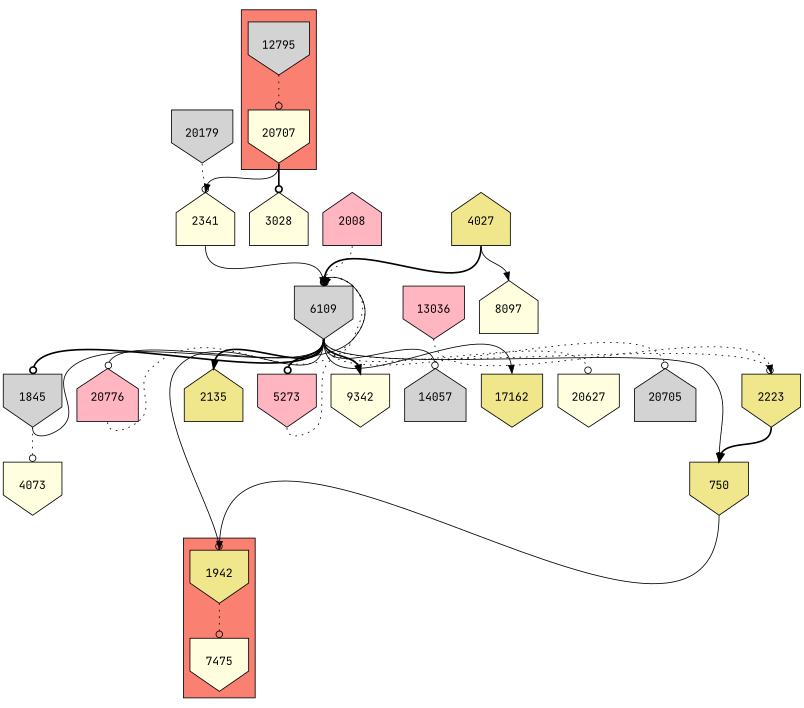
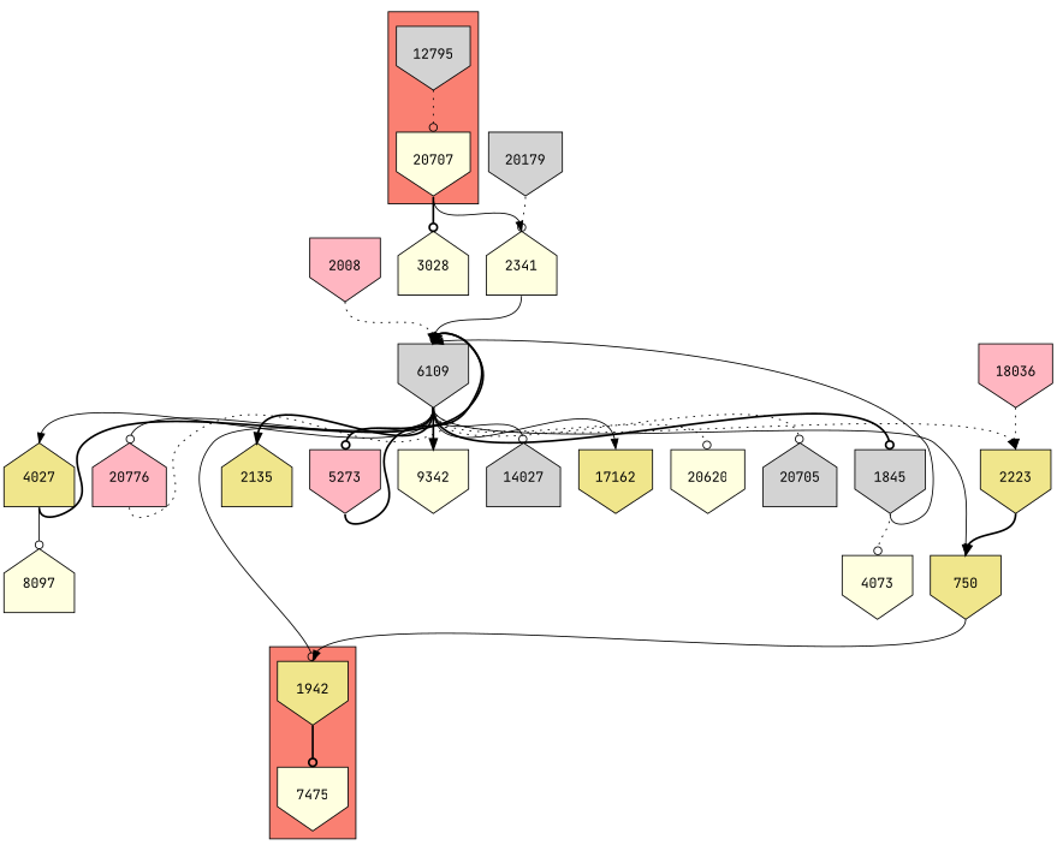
  digraph {
    fontname="JetBrains Mono"
    node [fillcolor=lightyellow fontname="JetBrains Mono" shape=invhouse style=filled]
    edge [arrowhead=odot fontname="JetBrains Mono" headport=n style=solid tailport=s]
    n1 [fillcolor=lightgrey height=1 label=12795 width=1]
    20707 [height=1 width=1]
    1942 [fillcolor=khaki height=1 width=1]
    7475 [height=1 width=1]
    2341 [height=1 shape=house width=1]
    3028 [height=1 shape=house width=1]
    6109 [fillcolor=lightgrey height=1 width=1]
    750 [fillcolor=khaki height=1 width=1]
    2223 [fillcolor=khaki height=1 width=1]
    1845 [fillcolor=lightgrey height=1 width=1]
    2135 [fillcolor=khaki height=1 shape=house width=1]
    n12 [fillcolor=khaki height=1 label=4027 shape=house width=1]
    5273 [fillcolor=lightpink height=1 width=1]
    9342 [height=1 width=1]
-   14027 [fillcolor=lightgrey height=1 shape=house width=1 label=14057]
+   14027 [fillcolor=lightgrey height=1 shape=house width=1]
    17162 [fillcolor=khaki height=1 width=1]
-   20627 [height=1 width=1]
+   20627 [height=1 width=1 label=20620]
    20705 [fillcolor=lightgrey height=1 shape=house width=1]
    20776 [fillcolor=lightpink height=1 shape=house width=1]
    4073 [height=1 width=1]
    8097 [height=1 shape=house width=1]
-   13036 [fillcolor=lightpink height=1 width=1]
-   2008 [fillcolor=lightpink height=1 shape=house width=1]
+   13036 [fillcolor=lightpink height=1 width=1 label=18036]
+   2008 [fillcolor=lightpink height=1 width=1]
    20179 [fillcolor=lightgrey height=1 width=1]
    subgraph cluster_1 {
      fillcolor=salmon
      style=filled
      n1
      20707
    }
    subgraph cluster_2 {
      fillcolor=salmon
      style=filled
      1942
      7475
    }
    n1 -> 20707 [style=dotted]
    20707 -> 2341 [arrowhead=normal]
    20707 -> 3028 [style=bold]
-   1942 -> 7475 [style=dotted]
+   1942 -> 7475 [style=bold]
    2341 -> 6109 [arrowhead=normal]
    6109 -> 1942
    6109 -> 750 [arrowhead=normal]
-   6109 -> 2223 [style=dotted]
+   6109 -> 2223 [arrowhead=normal style=dotted]
    6109 -> 1845 [style=bold]
    6109 -> 2135 [arrowhead=normal style=bold]
+   6109 -> n12 [arrowhead=normal]
    6109 -> 5273 [style=bold]
    6109 -> 9342 [arrowhead=normal style=bold]
    6109 -> 14027
    6109 -> 17162 [arrowhead=normal]
    6109 -> 20627 [style=dotted]
    6109 -> 20705 [style=dotted]
    6109 -> 20776
    750 -> 1942 [arrowhead=normal]
    2223 -> 750 [arrowhead=normal style=bold]
    1845 -> 6109 [arrowhead=normal]
    1845 -> 4073 [style=dotted]
    n12 -> 6109 [style=bold]
-   n12 -> 8097 [arrowhead=normal]
-   5273 -> 6109 [arrowhead=normal style=dotted]
+   n12 -> 8097
+   5273 -> 6109 [arrowhead=normal style=bold]
    20776 -> 6109 [style=dotted]
    13036 -> 2223 [arrowhead=normal style=dotted]
    2008 -> 6109 [arrowhead=normal style=dotted]
    20179 -> 2341 [style=dotted]
  }
